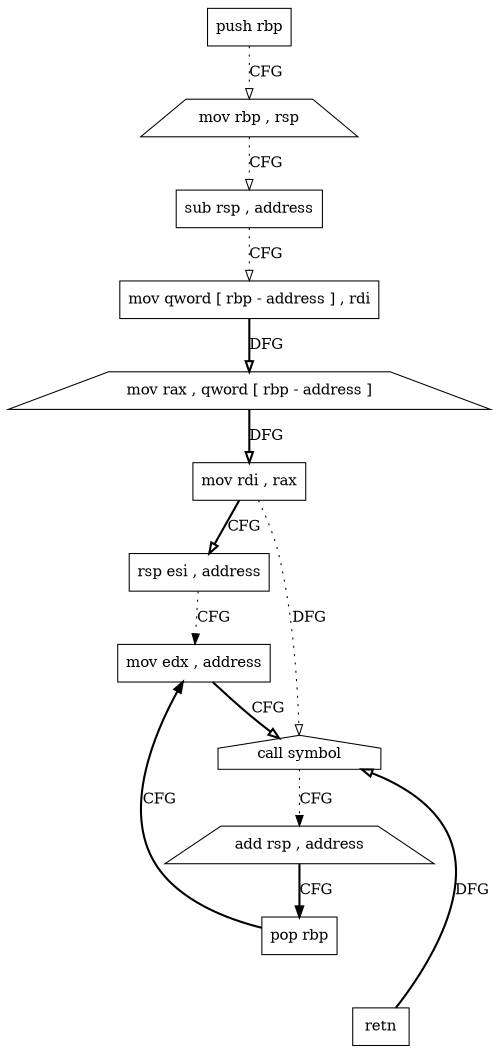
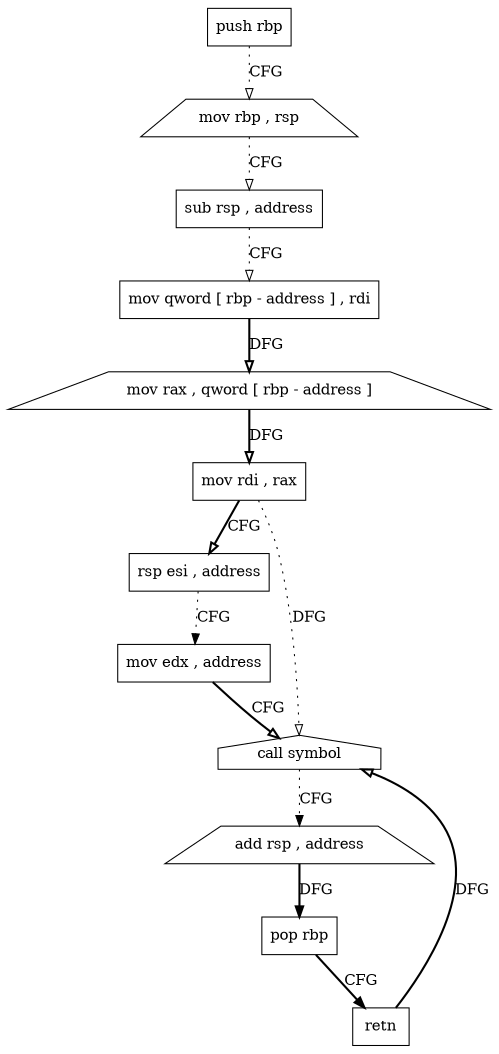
  digraph {
    node [shape=box]
    edge [arrowhead=onormal style=bold]
    n1 [label="push rbp"]
    n2 [label="mov rbp , rsp" shape=trapezium]
    n3 [label="sub rsp , address"]
    n4 [label="mov qword [ rbp - address ] , rdi"]
    n5 [label="mov rax , qword [ rbp - address ]" shape=trapezium]
    n6 [label="mov rdi , rax"]
    n7 [label="rsp esi , address"]
    n8 [label="call symbol" shape=house]
    n9 [label="mov edx , address"]
    n10 [label="add rsp , address" shape=trapezium]
    n11 [label="pop rbp"]
    n12 [label=retn]
    n1 -> n2 [label=CFG style=dotted]
    n2 -> n3 [label=CFG style=dotted]
    n3 -> n4 [label=CFG style=dotted]
    n4 -> n5 [label=DFG]
    n5 -> n6 [label=DFG]
    n6 -> n7 [label=CFG]
    n6 -> n8 [label=DFG style=dotted]
    n7 -> n9 [arrowhead=normal label=CFG style=dotted]
    n8 -> n10 [arrowhead=normal label=CFG style=dotted]
    n9 -> n8 [label=CFG]
-   n10 -> n11 [arrowhead=normal label=CFG]
-   n11 -> n9 [arrowhead=normal label=CFG]
+   n10 -> n11 [arrowhead=normal label=DFG]
+   n11 -> n12 [arrowhead=normal label=CFG]
    n12 -> n8 [label=DFG]
  }
